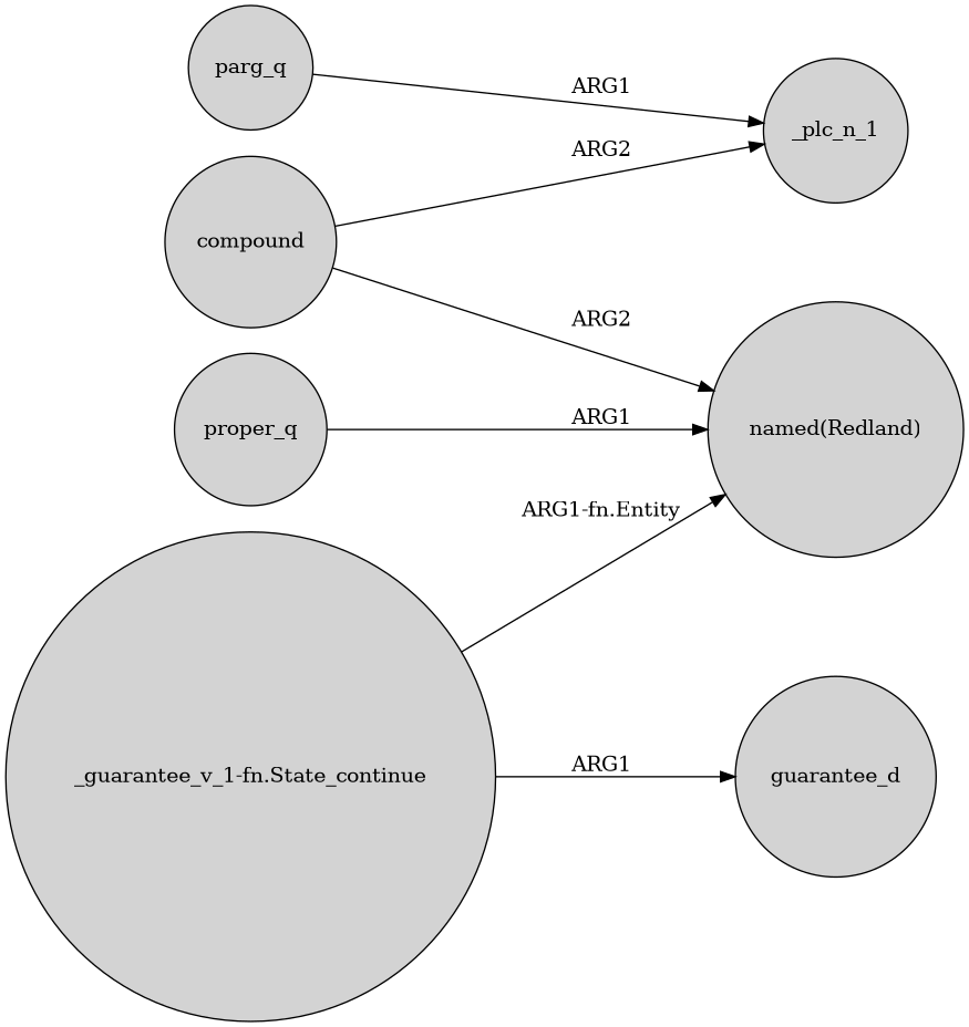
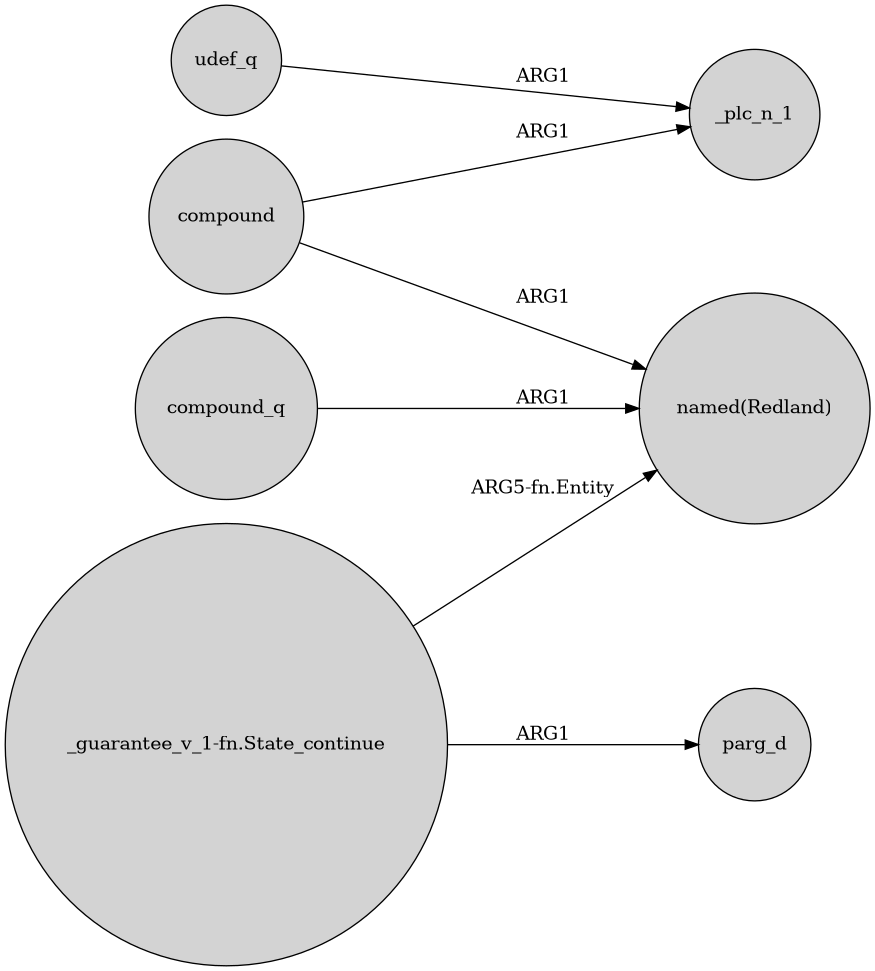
  digraph {
    rankdir=LR
    node [shape=circle style=filled]
    compound
    _plc_n_1
    "named(Redland)"
-   udef_q [label=parg_q]
+   udef_q
    "_guarantee_v_1-fn.State_continue"
-   parg_d [label=guarantee_d]
-   proper_q
-   compound -> _plc_n_1 [label=ARG2]
-   compound -> "named(Redland)" [label=ARG2]
+   parg_d
+   proper_q [label=compound_q]
+   compound -> _plc_n_1 [label=ARG1]
+   compound -> "named(Redland)" [label=ARG1]
    udef_q -> _plc_n_1 [label=ARG1]
-   "_guarantee_v_1-fn.State_continue" -> "named(Redland)" [label="ARG1-fn.Entity"]
+   "_guarantee_v_1-fn.State_continue" -> "named(Redland)" [label="ARG5-fn.Entity"]
    "_guarantee_v_1-fn.State_continue" -> parg_d [label=ARG1]
    proper_q -> "named(Redland)" [label=ARG1]
  }
